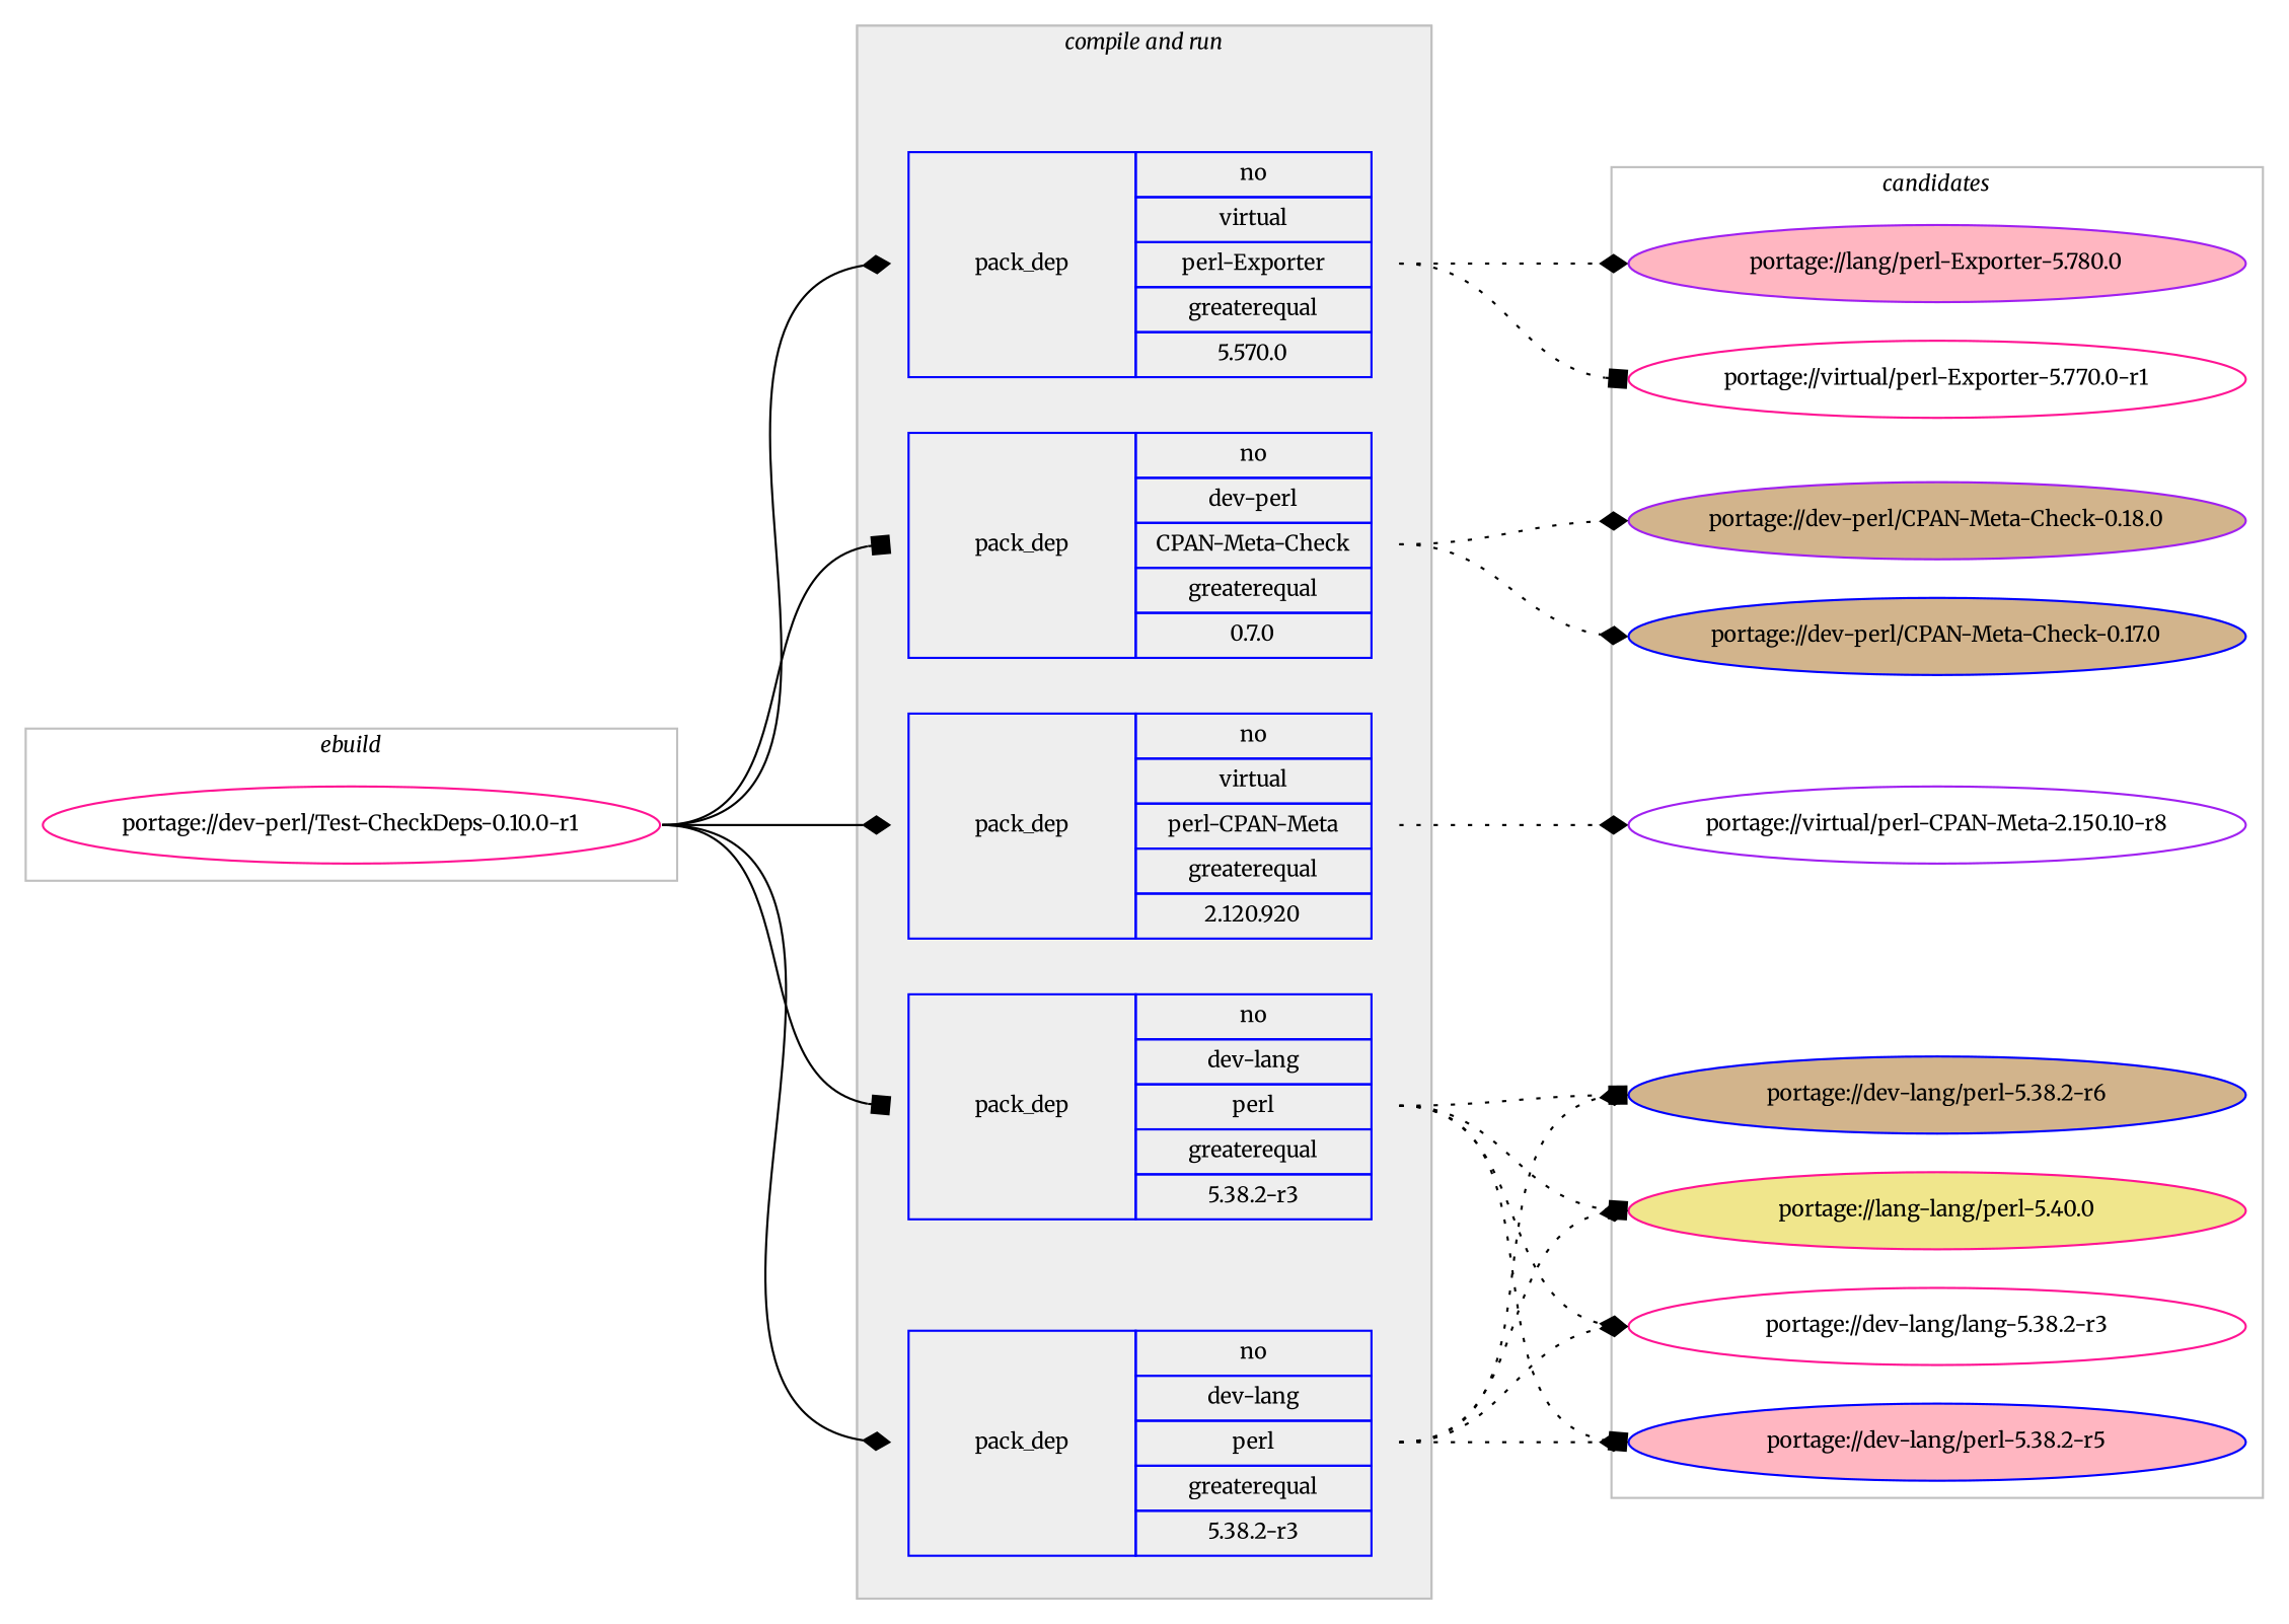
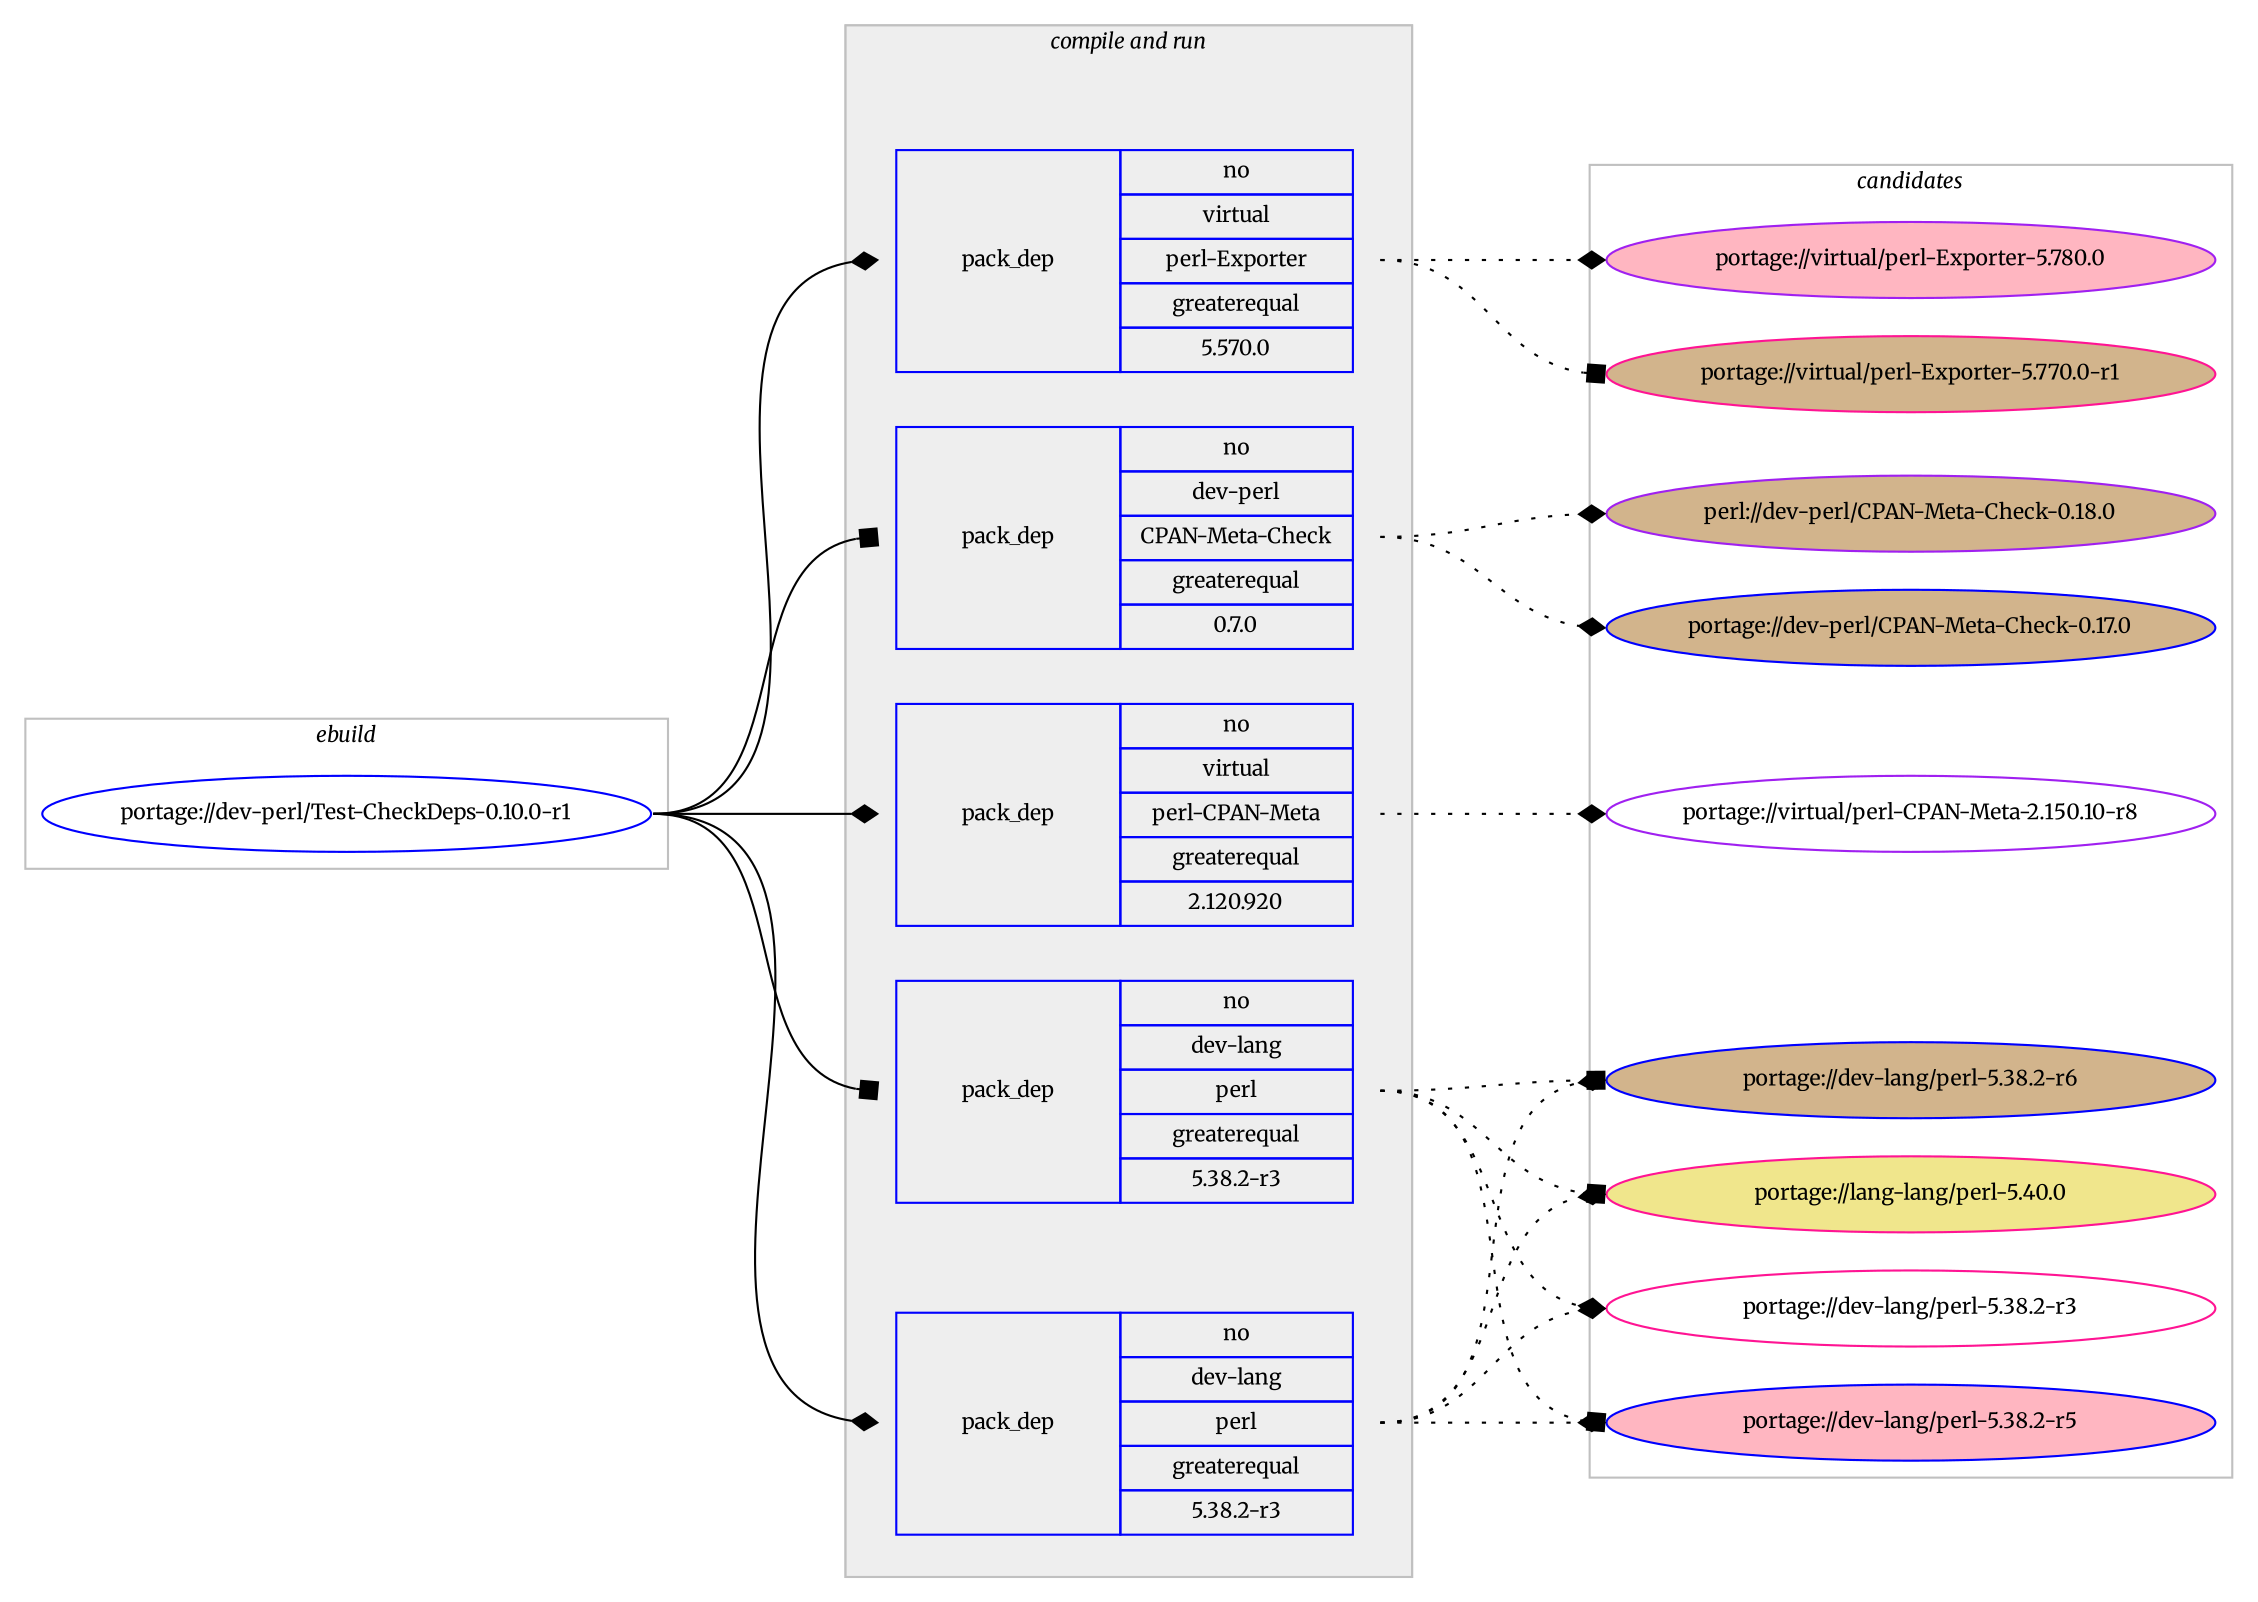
  digraph {
    compound=true
    concentrate=true
    fontname=Merriweather
    fontsize=10
    newrank=true
    rankdir=LR
    ranksep=1.5
    node [color=blue fontname=Merriweather fontsize=10 style=filled]
    edge [arrowhead=diamond fontname=Merriweather headport=w style=dotted tailport=e weight=100]
-   n1 [color=deeppink fillcolor=white label="portage://dev-perl/Test-CheckDeps-0.10.0-r1" width=4]
+   n1 [fillcolor=white label="portage://dev-perl/Test-CheckDeps-0.10.0-r1" width=4]
    n2 [label=<<TABLE BORDER="0" CELLBORDER="1" CELLSPACING="0" CELLPADDING="4" WIDTH="220"><TR><TD ROWSPAN="6" CELLPADDING="30">pack_dep</TD></TR><TR><TD WIDTH="110">no</TD></TR><TR><TD>dev-lang</TD></TR><TR><TD>perl</TD></TR><TR><TD>greaterequal</TD></TR><TR><TD>5.38.2-r3</TD></TR></TABLE>> shape=none style=""]
    n3 [label=<<TABLE BORDER="0" CELLBORDER="1" CELLSPACING="0" CELLPADDING="4" WIDTH="220"><TR><TD ROWSPAN="6" CELLPADDING="30">pack_dep</TD></TR><TR><TD WIDTH="110">no</TD></TR><TR><TD>dev-lang</TD></TR><TR><TD>perl</TD></TR><TR><TD>greaterequal</TD></TR><TR><TD>5.38.2-r3</TD></TR></TABLE>> shape=none style=""]
    n4 [label=<<TABLE BORDER="0" CELLBORDER="1" CELLSPACING="0" CELLPADDING="4" WIDTH="220"><TR><TD ROWSPAN="6" CELLPADDING="30">pack_dep</TD></TR><TR><TD WIDTH="110">no</TD></TR><TR><TD>dev-perl</TD></TR><TR><TD>CPAN-Meta-Check</TD></TR><TR><TD>greaterequal</TD></TR><TR><TD>0.7.0</TD></TR></TABLE>> shape=none style=""]
    n5 [label=<<TABLE BORDER="0" CELLBORDER="1" CELLSPACING="0" CELLPADDING="4" WIDTH="220"><TR><TD ROWSPAN="6" CELLPADDING="30">pack_dep</TD></TR><TR><TD WIDTH="110">no</TD></TR><TR><TD>virtual</TD></TR><TR><TD>perl-CPAN-Meta</TD></TR><TR><TD>greaterequal</TD></TR><TR><TD>2.120.920</TD></TR></TABLE>> shape=none style=""]
    n6 [label=<<TABLE BORDER="0" CELLBORDER="1" CELLSPACING="0" CELLPADDING="4" WIDTH="220"><TR><TD ROWSPAN="6" CELLPADDING="30">pack_dep</TD></TR><TR><TD WIDTH="110">no</TD></TR><TR><TD>virtual</TD></TR><TR><TD>perl-Exporter</TD></TR><TR><TD>greaterequal</TD></TR><TR><TD>5.570.0</TD></TR></TABLE>> shape=none style=""]
-   n7 [color=deeppink fillcolor=white label="portage://dev-lang/lang-5.38.2-r3" width=4]
+   n7 [color=deeppink fillcolor=white label="portage://dev-lang/perl-5.38.2-r3" width=4]
    n8 [fillcolor=lightpink label="portage://dev-lang/perl-5.38.2-r5" width=4]
    n9 [fillcolor=tan label="portage://dev-lang/perl-5.38.2-r6" width=4]
    n10 [color=deeppink fillcolor=khaki label="portage://lang-lang/perl-5.40.0" width=4]
    n11 [fillcolor=tan label="portage://dev-perl/CPAN-Meta-Check-0.17.0" width=4]
-   n12 [color=purple fillcolor=tan label="portage://dev-perl/CPAN-Meta-Check-0.18.0" width=4]
+   n12 [color=purple fillcolor=tan label="perl://dev-perl/CPAN-Meta-Check-0.18.0" width=4]
    n13 [color=purple fillcolor=white label="portage://virtual/perl-CPAN-Meta-2.150.10-r8" width=4]
-   n14 [color=deeppink fillcolor=white label="portage://virtual/perl-Exporter-5.770.0-r1" width=4]
-   n15 [color=purple fillcolor=lightpink label="portage://lang/perl-Exporter-5.780.0" width=4]
+   n14 [color=deeppink fillcolor=tan label="portage://virtual/perl-Exporter-5.770.0-r1" width=4]
+   n15 [color=purple fillcolor=lightpink label="portage://virtual/perl-Exporter-5.780.0" width=4]
    subgraph cluster_1 {
      color=gray
      label=<<i>ebuild</i>>
      rank=same
      n1
    }
    subgraph cluster_2 {
      color=gray
      label=<<i>dependencies</i>>
      subgraph cluster_3 {
        color=gray
        fillcolor="#eeeeee"
        label=<<i>run</i>>
        style=filled
        subgraph sub_4 {
          color=gray
          fillcolor="#eeeeee"
          label=<<i>run</i>>
          style=filled
          n3
        }
        subgraph sub_5 {
          color=gray
          fillcolor="#eeeeee"
          label=<<i>run</i>>
          style=filled
          n4
        }
        subgraph sub_6 {
          color=gray
          fillcolor="#eeeeee"
          label=<<i>run</i>>
          style=filled
          n5
        }
        subgraph sub_7 {
          color=gray
          fillcolor="#eeeeee"
          label=<<i>run</i>>
          style=filled
          n6
        }
      }
      subgraph cluster_8 {
        color=gray
        fillcolor="#eeeeee"
        label=<<i>compile</i>>
        style=filled
        subgraph sub_9 {
          color=gray
          fillcolor="#eeeeee"
          label=<<i>compile</i>>
          style=filled
          n2
        }
      }
      subgraph cluster_10 {
        color=gray
        fillcolor="#eeeeee"
        label=<<i>compile and run</i>>
        style=filled
      }
    }
    subgraph cluster_11 {
      color=gray
      label=<<i>candidates</i>>
      rank=same
      subgraph sub_12 {
        color=black
        label=<<i>candidates</i>>
        nodesep=1
        rank=same
        n7
        n8
        n9
        n10
      }
      subgraph sub_13 {
        color=black
        label=<<i>candidates</i>>
        nodesep=1
        rank=same
        n7
        n8
        n9
        n10
      }
      subgraph sub_14 {
        color=black
        label=<<i>candidates</i>>
        nodesep=1
        rank=same
        n11
        n12
      }
      subgraph sub_15 {
        color=black
        label=<<i>candidates</i>>
        nodesep=1
        rank=same
        n13
      }
      subgraph sub_16 {
        color=black
        label=<<i>candidates</i>>
        nodesep=1
        rank=same
        n14
        n15
      }
    }
    n1 -> n2 [style=solid weight=20]
    n1 -> n3 [arrowhead=box style=solid weight=20]
    n1 -> n4 [arrowhead=box style=solid weight=20]
    n1 -> n5 [style=solid weight=20]
    n1 -> n6 [style=solid weight=20]
    n2 -> n7
    n2 -> n8
    n2 -> n9
    n2 -> n10
    n3 -> n7
    n3 -> n8 [arrowhead=box]
    n3 -> n9 [arrowhead=box]
    n3 -> n10 [arrowhead=box]
    n4 -> n11
    n4 -> n12
    n5 -> n13
    n6 -> n14 [arrowhead=box]
    n6 -> n15
  }
